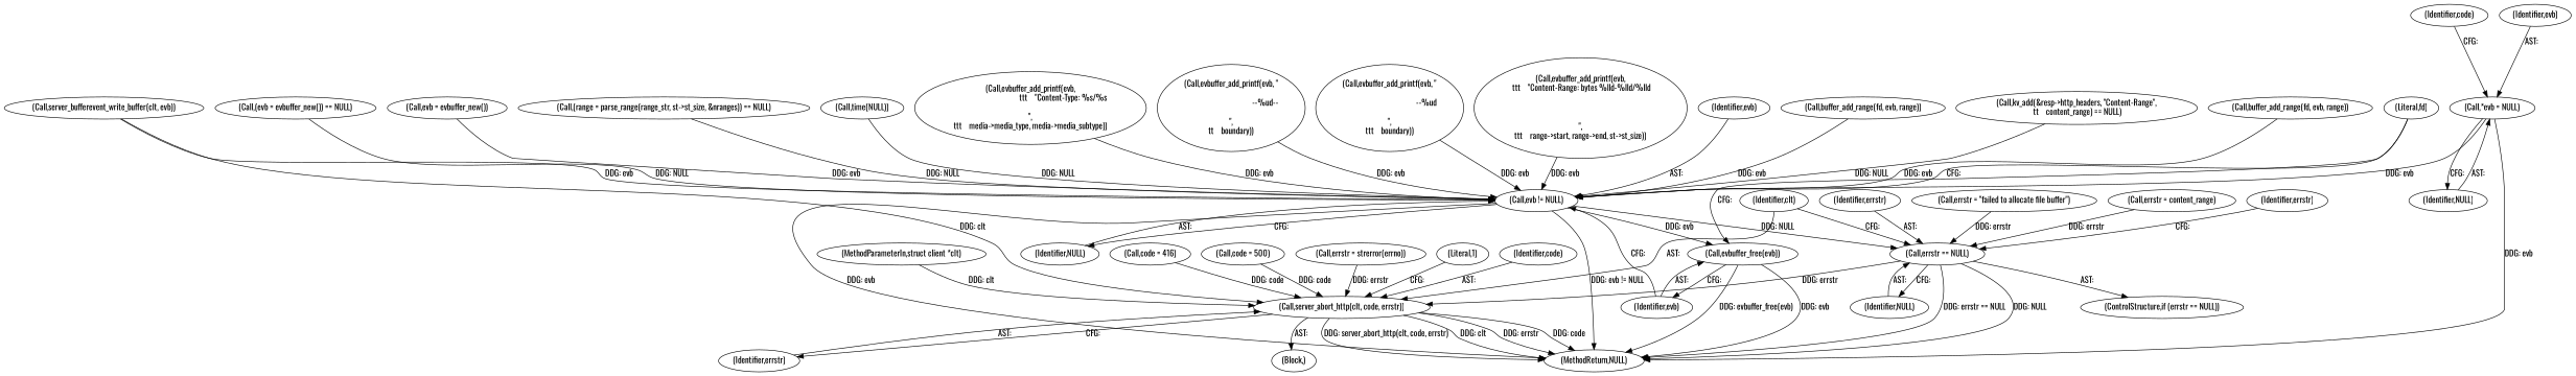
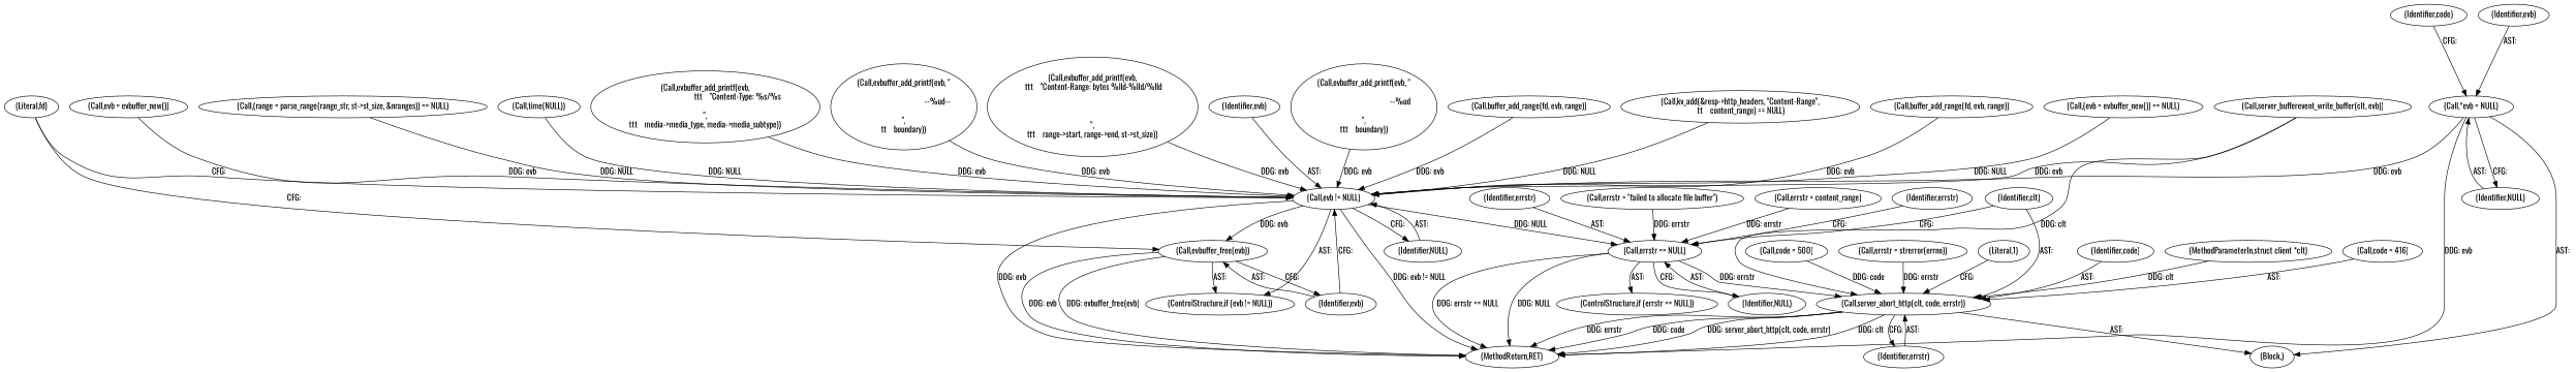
  digraph {
    fontname=Oswald
    node [fontname=Oswald]
    edge [fontname=Oswald]
    n1 [label="(Call,*evb = NULL)"]
    n2 [label="(Call,evb != NULL)"]
    n3 [label="(Block,)"]
    n4 [label="(Identifier,NULL)"]
-   n5 [label="(MethodReturn,NULL)"]
+   n5 [label="(MethodReturn,RET)"]
    n6 [label="(Call,evbuffer_free(evb))"]
    n7 [label="(Call,errstr == NULL)"]
+   n8 [label="(ControlStructure,if (evb != NULL))"]
    n9 [label="(Identifier,NULL)"]
    n10 [label="(Identifier,evb)"]
    n11 [label="(Call,server_abort_http(clt, code, errstr))"]
    n12 [label="(Identifier,NULL)"]
    n13 [label="(ControlStructure,if (errstr == NULL))"]
    n14 [label="(Identifier,errstr)"]
    n15 [label="(Call,evbuffer_add_printf(evb, \"\r\n--%ud\r\n\",\n\t\t\t    boundary))"]
    n16 [label="(Call,code = 500)"]
    n17 [label="(Call,evbuffer_add_printf(evb,\n \t\t\t    \"Content-Range: bytes %lld-%lld/%lld\r\n\r\n\",\n\t\t\t    range->start, range->end, st->st_size))"]
    n18 [label="(Identifier,evb)"]
    n19 [label="(Call,errstr = strerror(errno))"]
    n20 [label="(Literal,fd)"]
    n21 [label="(Call,server_bufferevent_write_buffer(clt, evb))"]
    n22 [label="(Call,buffer_add_range(fd, evb, range))"]
    n23 [label="(Call,kv_add(&resp->http_headers, \"Content-Range\",\n \t\t    content_range) == NULL)"]
    n24 [label="(Call,errstr = \"failed to allocate file buffer\")"]
    n25 [label="(Literal,1)"]
    n26 [label="(Call,errstr = content_range)"]
    n27 [label="(Call,buffer_add_range(fd, evb, range))"]
    n28 [label="(Identifier,errstr)"]
    n29 [label="(Call,(evb = evbuffer_new()) == NULL)"]
    n30 [label="(Identifier,clt)"]
    n31 [label="(Identifier,code)"]
    n32 [label="(Identifier,code)"]
    n33 [label="(Identifier,evb)"]
    n34 [label="(Call,evb = evbuffer_new())"]
    n35 [label="(Call,(range = parse_range(range_str, st->st_size, &nranges)) == NULL)"]
    n36 [label="(Call,time(NULL))"]
    n37 [label="(MethodParameterIn,struct client *clt)"]
    n38 [label="(Call,evbuffer_add_printf(evb,\n\t\t\t    \"Content-Type: %s/%s\r\n\",\n\t\t\t    media->media_type, media->media_subtype))"]
    n39 [label="(Call,evbuffer_add_printf(evb, \"\r\n--%ud--\r\n\",\n\t\t    boundary))"]
    n40 [label="(Identifier,errstr)"]
    n41 [label="(Call,code = 416)"]
    n1 -> n2 [label="DDG: evb"]
+   n1 -> n3 [label="AST: "]
    n1 -> n4 [label="CFG: "]
    n1 -> n5 [label="DDG: evb"]
    n2 -> n5 [label="DDG: evb != NULL"]
    n2 -> n5 [label="DDG: evb"]
    n2 -> n6 [label="DDG: evb"]
    n2 -> n7 [label="DDG: NULL"]
+   n2 -> n8 [label="AST: "]
    n2 -> n9 [label="CFG: "]
    n4 -> n1 [label="AST: "]
    n6 -> n5 [label="DDG: evbuffer_free(evb)"]
    n6 -> n5 [label="DDG: evb"]
+   n6 -> n8 [label="AST: "]
    n6 -> n10 [label="CFG: "]
    n7 -> n5 [label="DDG: errstr == NULL"]
    n7 -> n5 [label="DDG: NULL"]
    n7 -> n11 [label="DDG: errstr"]
    n7 -> n12 [label="CFG: "]
    n7 -> n13 [label="AST: "]
    n9 -> n2 [label="AST: "]
    n10 -> n2 [label="CFG: "]
    n10 -> n6 [label="AST: "]
    n11 -> n3 [label="AST: "]
    n11 -> n5 [label="DDG: errstr"]
    n11 -> n5 [label="DDG: code"]
    n11 -> n5 [label="DDG: server_abort_http(clt, code, errstr)"]
    n11 -> n5 [label="DDG: clt"]
    n11 -> n14 [label="CFG: "]
    n12 -> n7 [label="AST: "]
    n14 -> n11 [label="AST: "]
    n15 -> n2 [label="DDG: evb"]
    n16 -> n11 [label="DDG: code"]
    n17 -> n2 [label="DDG: evb"]
    n18 -> n2 [label="AST: "]
    n19 -> n11 [label="DDG: errstr"]
    n20 -> n2 [label="CFG: "]
    n20 -> n6 [label="CFG: "]
    n21 -> n2 [label="DDG: evb"]
    n21 -> n11 [label="DDG: clt"]
    n22 -> n2 [label="DDG: evb"]
    n23 -> n2 [label="DDG: NULL"]
    n24 -> n7 [label="DDG: errstr"]
    n25 -> n11 [label="CFG: "]
    n26 -> n7 [label="DDG: errstr"]
    n27 -> n2 [label="DDG: evb"]
    n28 -> n7 [label="CFG: "]
    n29 -> n2 [label="DDG: NULL"]
    n30 -> n7 [label="CFG: "]
    n30 -> n11 [label="AST: "]
    n31 -> n11 [label="AST: "]
    n32 -> n1 [label="CFG: "]
    n33 -> n1 [label="AST: "]
    n34 -> n2 [label="DDG: evb"]
    n35 -> n2 [label="DDG: NULL"]
    n36 -> n2 [label="DDG: NULL"]
    n37 -> n11 [label="DDG: clt"]
    n38 -> n2 [label="DDG: evb"]
    n39 -> n2 [label="DDG: evb"]
    n40 -> n7 [label="AST: "]
-   n41 -> n11 [label="DDG: code"]
+   n41 -> n11 [label="AST: "]
  }
